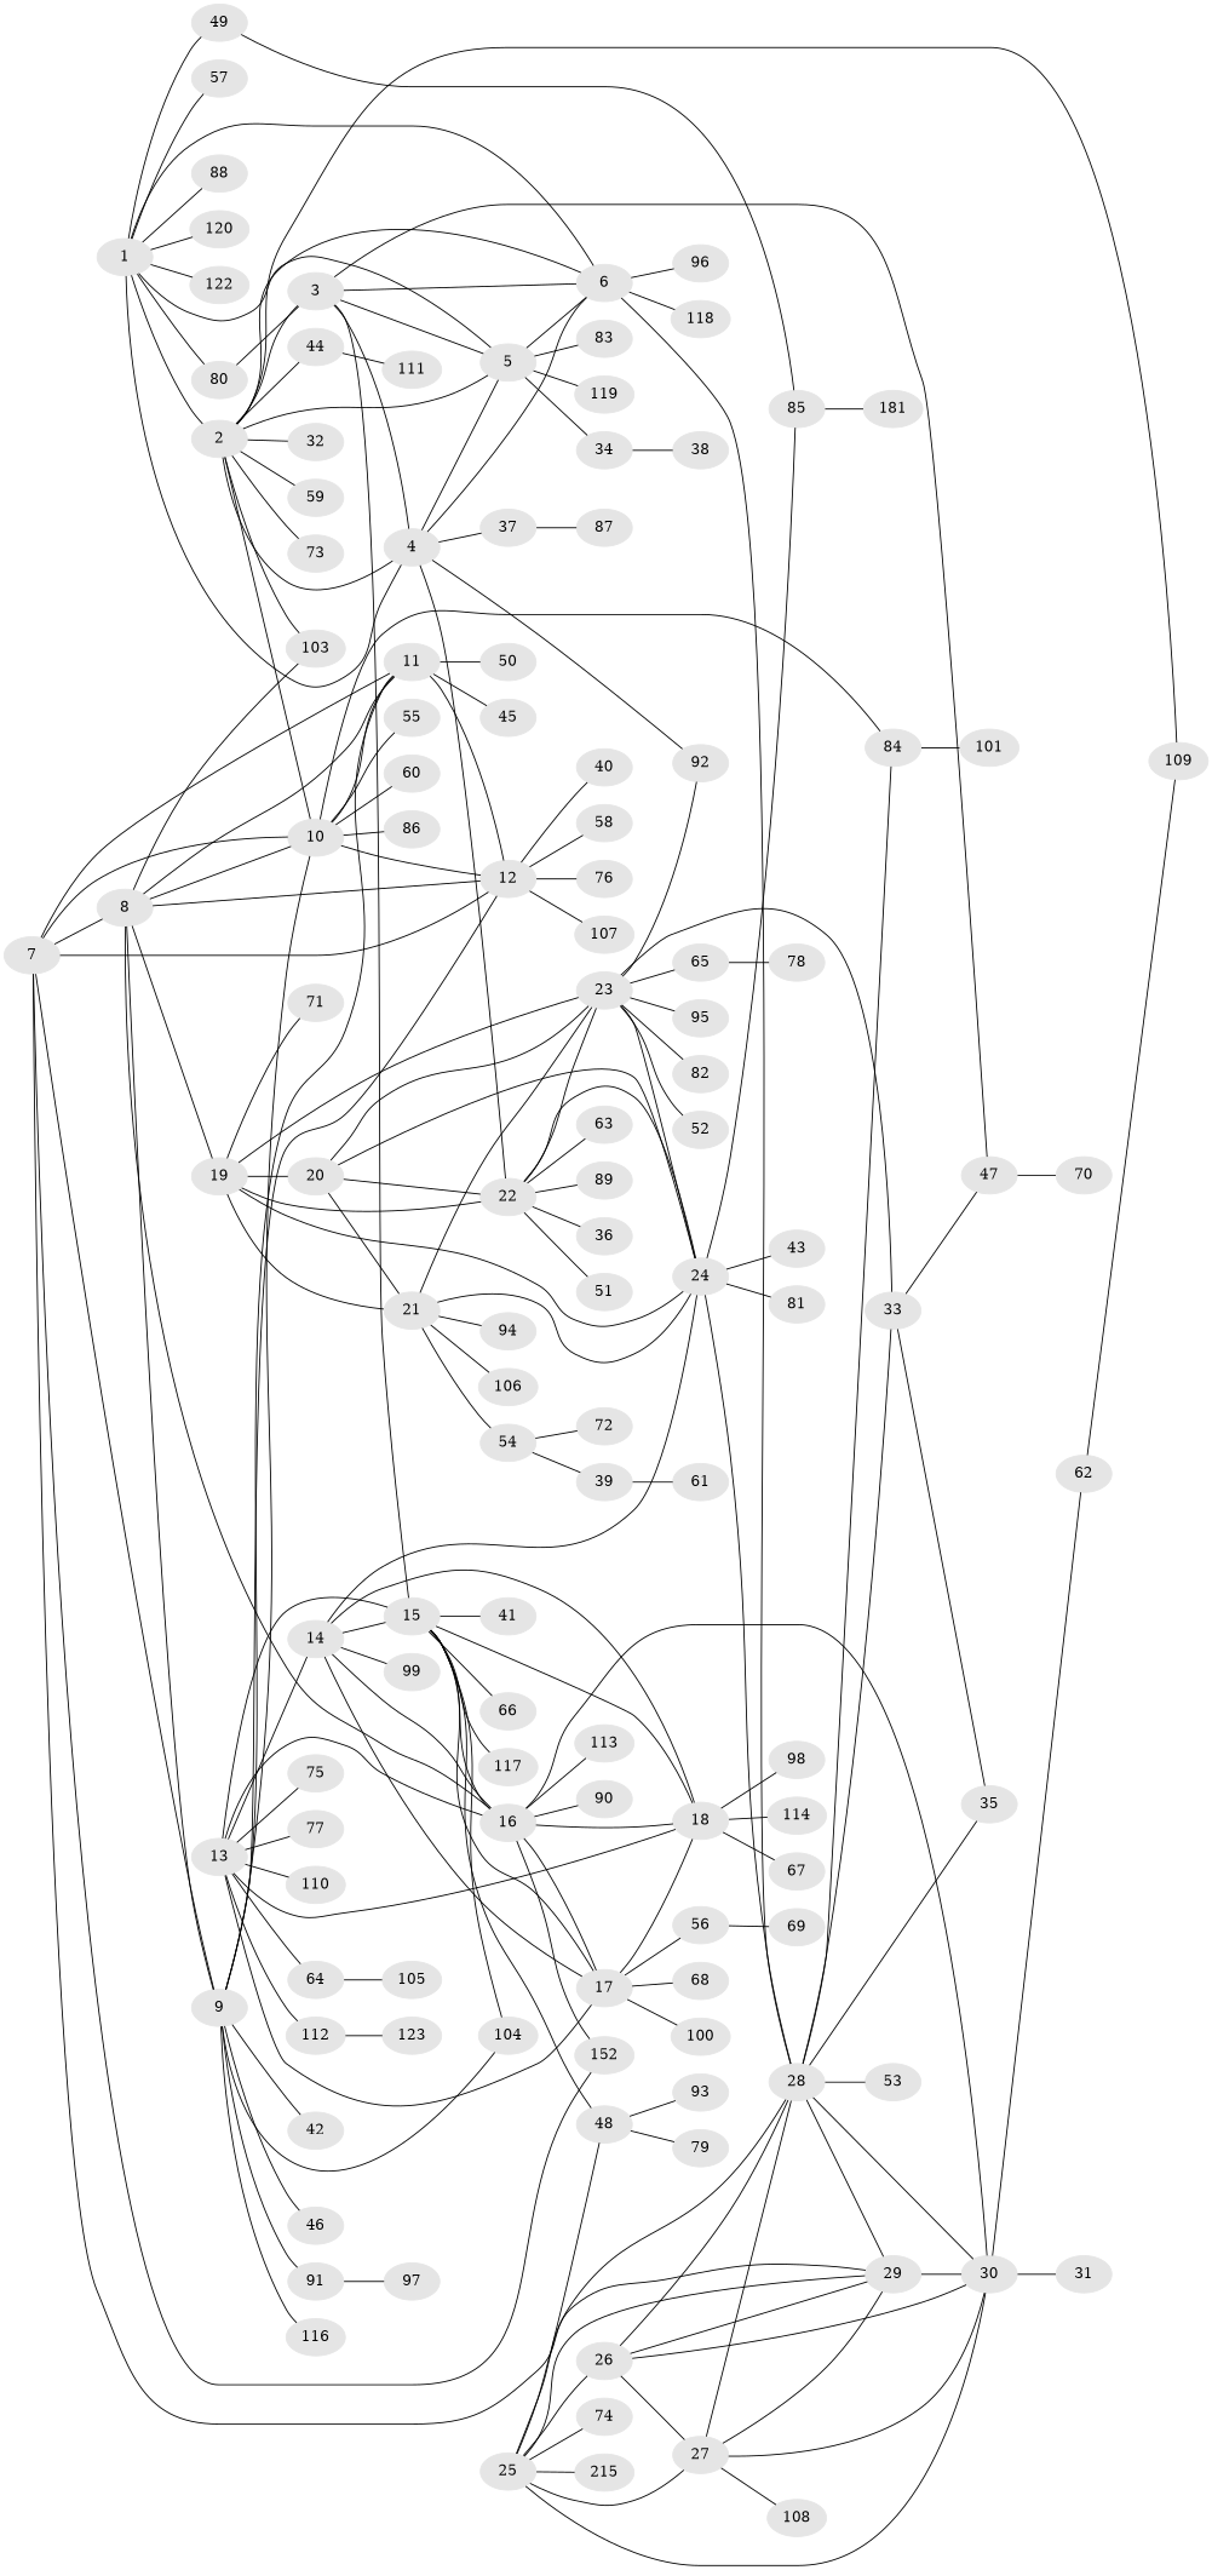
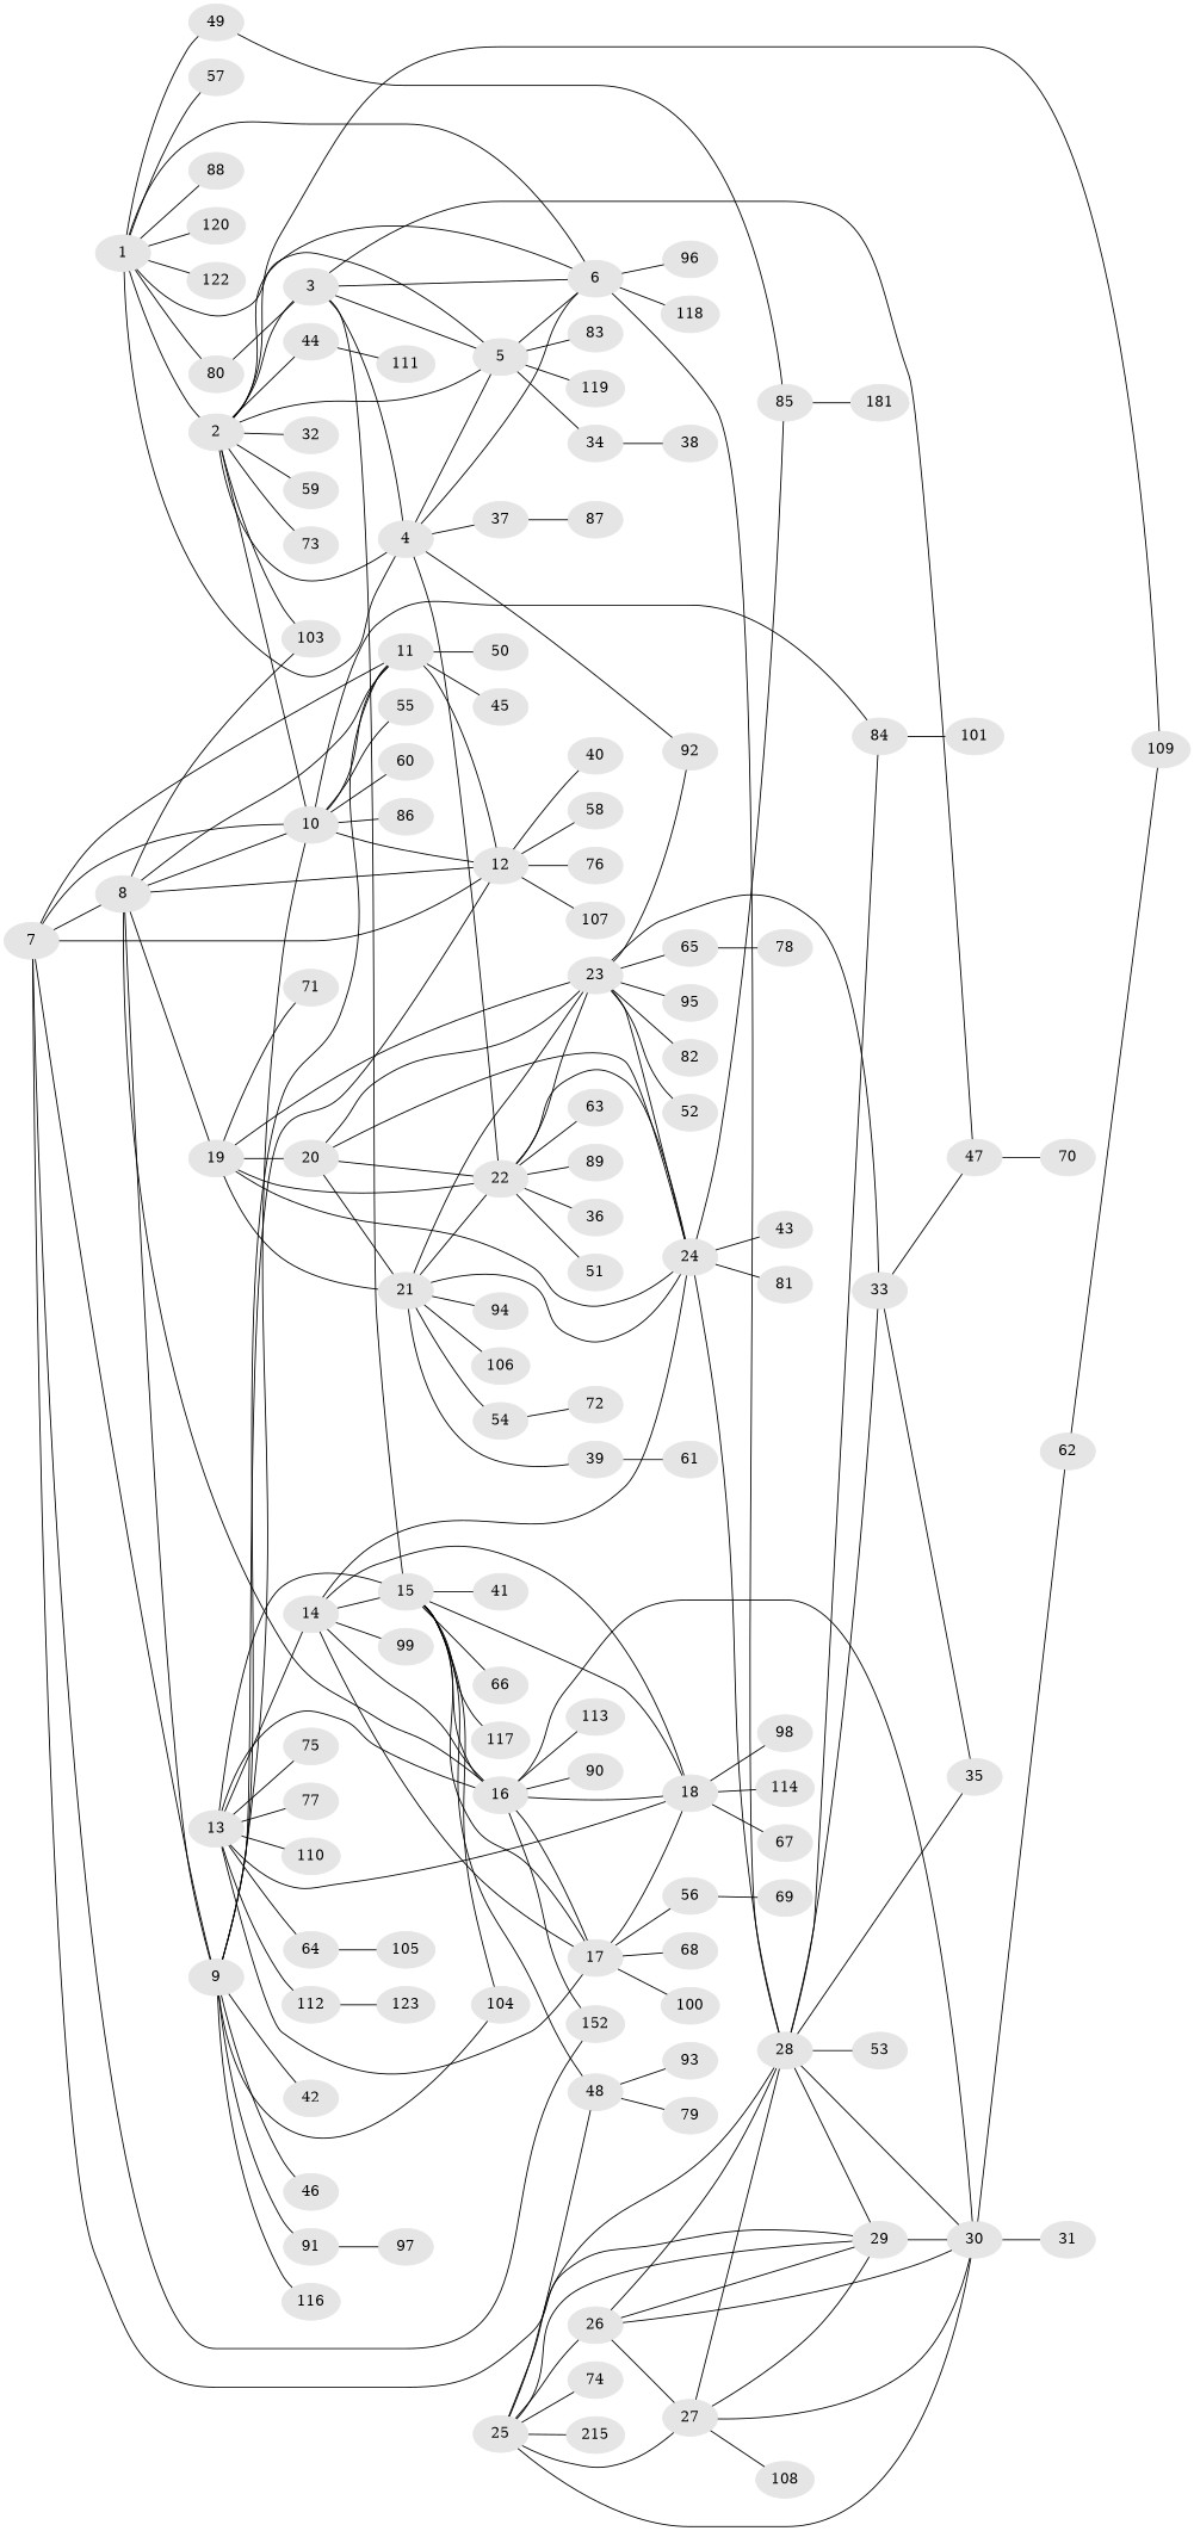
  graph {
    rankdir=LR
    node [color=gray90 style=filled]
    1
    2
    4
    5
    6
    49
    57
    80
    88
    120
    122
    3
    10
    32
    44
    59
    73
    103
    109
    15
    47
    22
    37
    92
    34
    83
    119
    28
    96
    118
    85
    11
    12
    55
    60
    84
    86
    111
    16
    104
    17
    18
    41
    48
    66
    117
    70
    24
    23
    36
    51
    63
    89
    87
    38
    29
    30
    33
    35
    53
    7
    8
    9
    n64 [label=152]
    19
    42
    46
    91
    116
    45
    50
    40
    58
    76
    107
    90
    113
    20
    21
    71
    97
    101
    13
    14
    64
    75
    77
    110
    112
    99
    56
    68
    100
    67
    98
    114
    105
    123
    43
    81
    79
    93
    31
    62
    69
    39
    54
    94
    106
    52
    65
    82
    95
    61
    72
    78
    n117 [label=181]
    25
    26
    27
    74
    n122 [label=215]
    108
    1 -- 2
    1 -- 4
    1 -- 5
    1 -- 6
    1 -- 49
    1 -- 57
    1 -- 80
    1 -- 88
    1 -- 120
    1 -- 122
    2 -- 4
    2 -- 5
    2 -- 6
    2 -- 3
    2 -- 10
    2 -- 32
    2 -- 44
    2 -- 59
    2 -- 73
    2 -- 103
    2 -- 109
    4 -- 5
    4 -- 6
    4 -- 22
    4 -- 37
    4 -- 92
    5 -- 6
    5 -- 34
    5 -- 83
    5 -- 119
    6 -- 28
    6 -- 96
    6 -- 118
    49 -- 85
    80 -- 3
    3 -- 4
    3 -- 5
    3 -- 6
    3 -- 15
    3 -- 47
    10 -- 11
    10 -- 12
    10 -- 55
    10 -- 60
    10 -- 84
    10 -- 86
    44 -- 111
    15 -- 16
    15 -- 104
    15 -- 17
    15 -- 18
    15 -- 41
    15 -- 48
    15 -- 66
    15 -- 117
    47 -- 70
    22 -- 24
    22 -- 23
    22 -- 36
    22 -- 51
    22 -- 63
    22 -- 89
    37 -- 87
    34 -- 38
    28 -- 84
    28 -- 29
    28 -- 30
    28 -- 33
    28 -- 35
    28 -- 53
    85 -- n117
    11 -- 12
    11 -- 45
    11 -- 50
    12 -- 40
    12 -- 58
    12 -- 76
    12 -- 107
    84 -- 101
    16 -- 17
    16 -- 18
    16 -- 30
    16 -- n64
    16 -- 90
    16 -- 113
    17 -- 18
    17 -- 56
    17 -- 68
    17 -- 100
    18 -- 67
    18 -- 98
    18 -- 114
    48 -- 79
    48 -- 93
    24 -- 28
    24 -- 85
    24 -- 43
    24 -- 81
    23 -- 92
    23 -- 24
    23 -- 33
    23 -- 52
    23 -- 65
    23 -- 82
    23 -- 95
    29 -- 30
    30 -- 31
    30 -- 62
    33 -- 47
    33 -- 35
    7 -- 10
    7 -- 11
    7 -- 12
    7 -- 29
    7 -- 8
    7 -- 9
    7 -- n64
    8 -- 10
    8 -- 103
    8 -- 11
    8 -- 12
    8 -- 16
    8 -- 9
    8 -- 19
    9 -- 10
    9 -- 11
    9 -- 12
    9 -- 104
    9 -- 42
    9 -- 46
    9 -- 91
    9 -- 116
    19 -- 22
    19 -- 24
    19 -- 23
    19 -- 20
    19 -- 21
    19 -- 71
    91 -- 97
    20 -- 22
    20 -- 24
    20 -- 23
    20 -- 21
+   21 -- 22
    21 -- 24
    21 -- 23
-   54 -- 39
+   21 -- 39
    21 -- 54
    21 -- 94
    21 -- 106
    13 -- 15
    13 -- 16
    13 -- 17
    13 -- 18
    13 -- 14
    13 -- 64
    13 -- 75
    13 -- 77
    13 -- 110
    13 -- 112
    14 -- 15
    14 -- 16
    14 -- 17
    14 -- 18
    14 -- 24
    14 -- 99
    64 -- 105
    112 -- 123
    56 -- 69
    62 -- 109
    39 -- 61
    54 -- 72
    65 -- 78
    25 -- 28
    25 -- 48
    25 -- 29
    25 -- 30
    25 -- 26
    25 -- 27
    25 -- 74
    25 -- n122
    26 -- 28
    26 -- 29
    26 -- 30
    26 -- 27
    27 -- 28
    27 -- 29
    27 -- 30
    27 -- 108
  }
